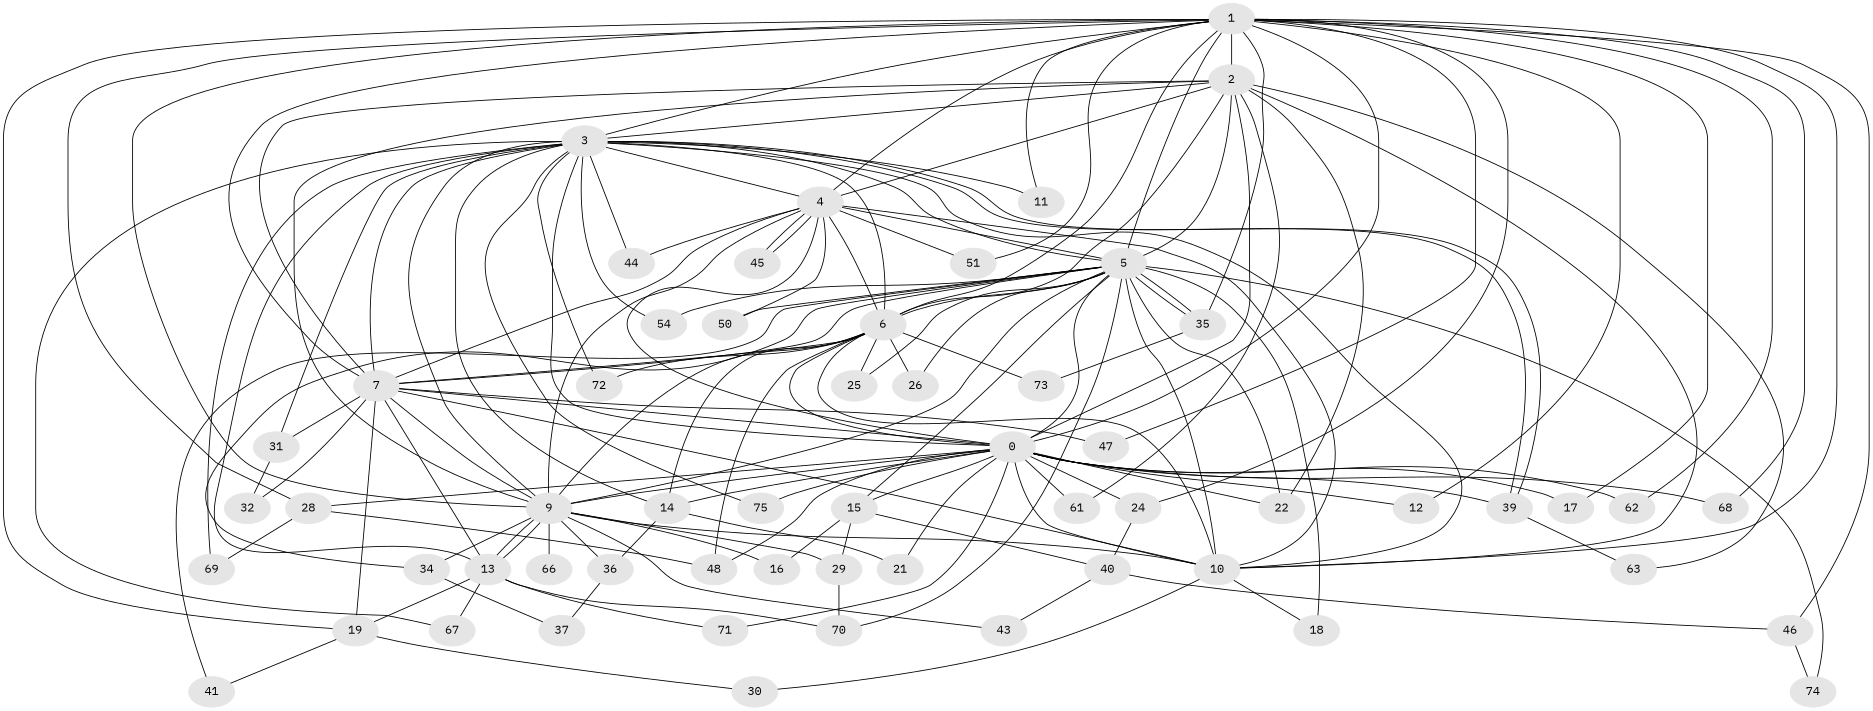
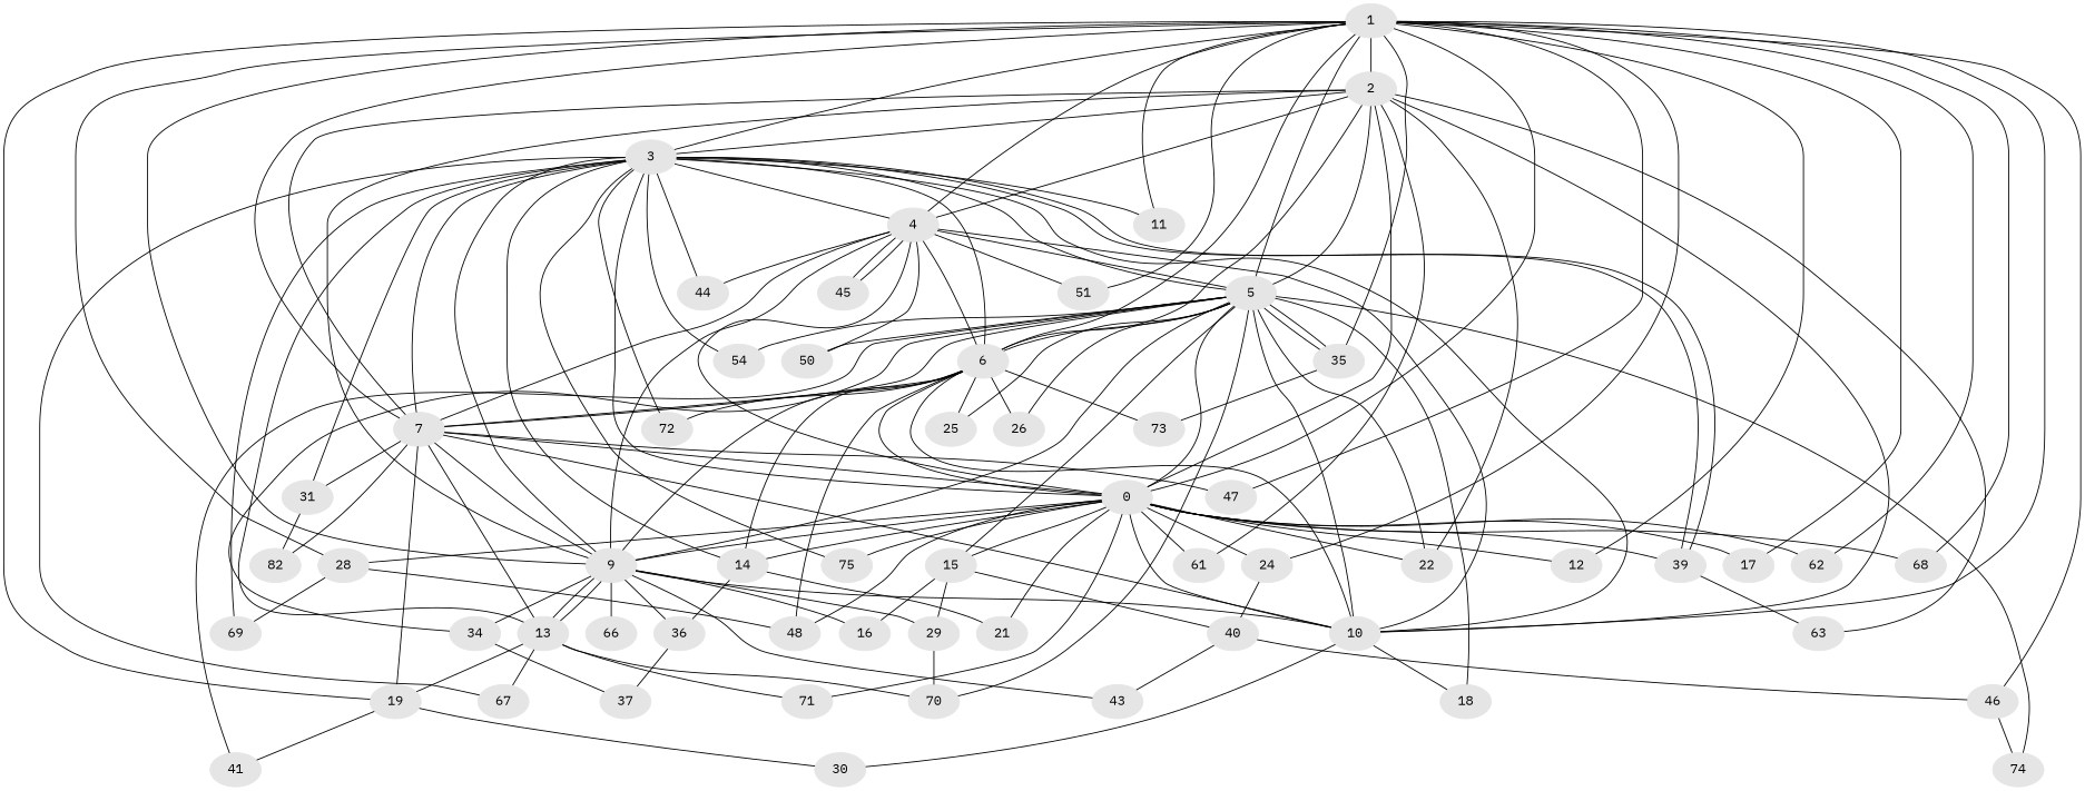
  graph {
    fontname="IBM Plex Mono"
    node [color=gray90 fontname="IBM Plex Mono" style=filled]
    edge [fontname="IBM Plex Mono"]
    1 [super="+33"]
    2 [super="+38"]
    3 [super="+60"]
    4 [super="+20"]
    5 [super="+64"]
    6 [super="+56"]
    7 [super="+49"]
    n8 [label=0 super="+65"]
    9 [super="+23"]
    10 [super="+27"]
    11
    12
    17
    19 [super="+53"]
    24
    28
    35 [super="+57"]
    46
    47
    51
    62
    68
    22 [super="+52"]
    61
    63
    13 [super="+42"]
    14
    31 [super="+58"]
    39 [super="+55"]
    44
    54
    67
    69
    72
    75
    45
    50
    15
    18
    25
    26
    34
    41
    70
    74
    48 [super="+59"]
    73
-   32
+   32 [label=82]
    21
    71
    16
    29 [super="+76"]
    36
    43
    66
    30
    40
    37
    1 -- 2 [weight=2]
    1 -- 3 [weight=2]
    1 -- 4
    1 -- 5
    1 -- 6
    1 -- 7
    1 -- n8
    1 -- 9
    1 -- 10
    1 -- 11
    1 -- 12
    1 -- 17
    1 -- 19
    1 -- 24
    1 -- 28
    1 -- 35
    1 -- 46
    1 -- 47
    1 -- 51
    1 -- 62
    1 -- 68
    2 -- 3
    2 -- 4
    2 -- 5
    2 -- 6
    2 -- 7
    2 -- n8 [weight=2]
    2 -- 9 [weight=2]
    2 -- 10
    2 -- 22
    2 -- 61
    2 -- 63
    3 -- 4
    3 -- 5
    3 -- 6
    3 -- 7
    3 -- n8
    3 -- 9
    3 -- 10
    3 -- 11
    3 -- 13
    3 -- 14
    3 -- 31 [weight=2]
    3 -- 39
    3 -- 39
    3 -- 44
    3 -- 54
    3 -- 67
    3 -- 69
    3 -- 72
    3 -- 75
    4 -- 5
    4 -- 6
    4 -- 7
    4 -- n8 [weight=2]
    4 -- 9
    4 -- 10 [weight=2]
    4 -- 51
    4 -- 44
    4 -- 45
    4 -- 45
    4 -- 50
    5 -- 6
    5 -- 7
    5 -- n8
    5 -- 9
    5 -- 10 [weight=3]
    5 -- 35
    5 -- 35
    5 -- 22
    5 -- 54
    5 -- 50
    5 -- 15
    5 -- 18
    5 -- 25
    5 -- 26
    5 -- 34
    5 -- 41
    5 -- 70
    5 -- 74
    6 -- 7
    6 -- n8
    6 -- 9
    6 -- 10
    6 -- 14
    6 -- 72
    6 -- 25
    6 -- 26
    6 -- 48
    6 -- 73
    7 -- n8
    7 -- 9
    7 -- 10
    7 -- 19
    7 -- 47
    7 -- 13
    7 -- 31
    7 -- 32
    n8 -- 9
    n8 -- 10
    n8 -- 12
    n8 -- 17
    n8 -- 24
    n8 -- 28
    n8 -- 62
    n8 -- 68
    n8 -- 22
    n8 -- 61
    n8 -- 14
    n8 -- 39
    n8 -- 75
    n8 -- 15
    n8 -- 48
    n8 -- 21
    n8 -- 71
    9 -- 10
    9 -- 13
    9 -- 13
    9 -- 34
    9 -- 16
    9 -- 29
    9 -- 36
    9 -- 43
    9 -- 66 [weight=2]
    10 -- 18
    10 -- 30
    19 -- 41
    19 -- 30
    24 -- 40
    28 -- 69
    28 -- 48
    35 -- 73
    46 -- 74
    13 -- 19
    13 -- 67
    13 -- 70
    13 -- 71
    14 -- 21
    14 -- 36
    31 -- 32
    39 -- 63
    15 -- 16
    15 -- 29
    15 -- 40
    34 -- 37
    29 -- 70
    36 -- 37
    40 -- 46
    40 -- 43
  }
